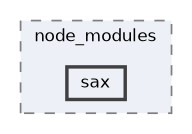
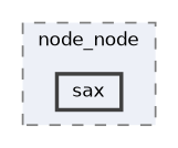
  digraph {
    compound=true
    n1 [color=grey25 fillcolor="#edf0f7" fontname=Helvetica fontsize=10 height=0.2 label=sax shape=box style="filled,bold" width=0.4]
    subgraph cluster_1 {
      bgcolor="#edf0f7"
      fontname=Helvetica
      fontsize=10
-     label=node_modules
+     label=node_node
      pencolor=grey50
      style="filled,dashed"
      n1
    }
  }
